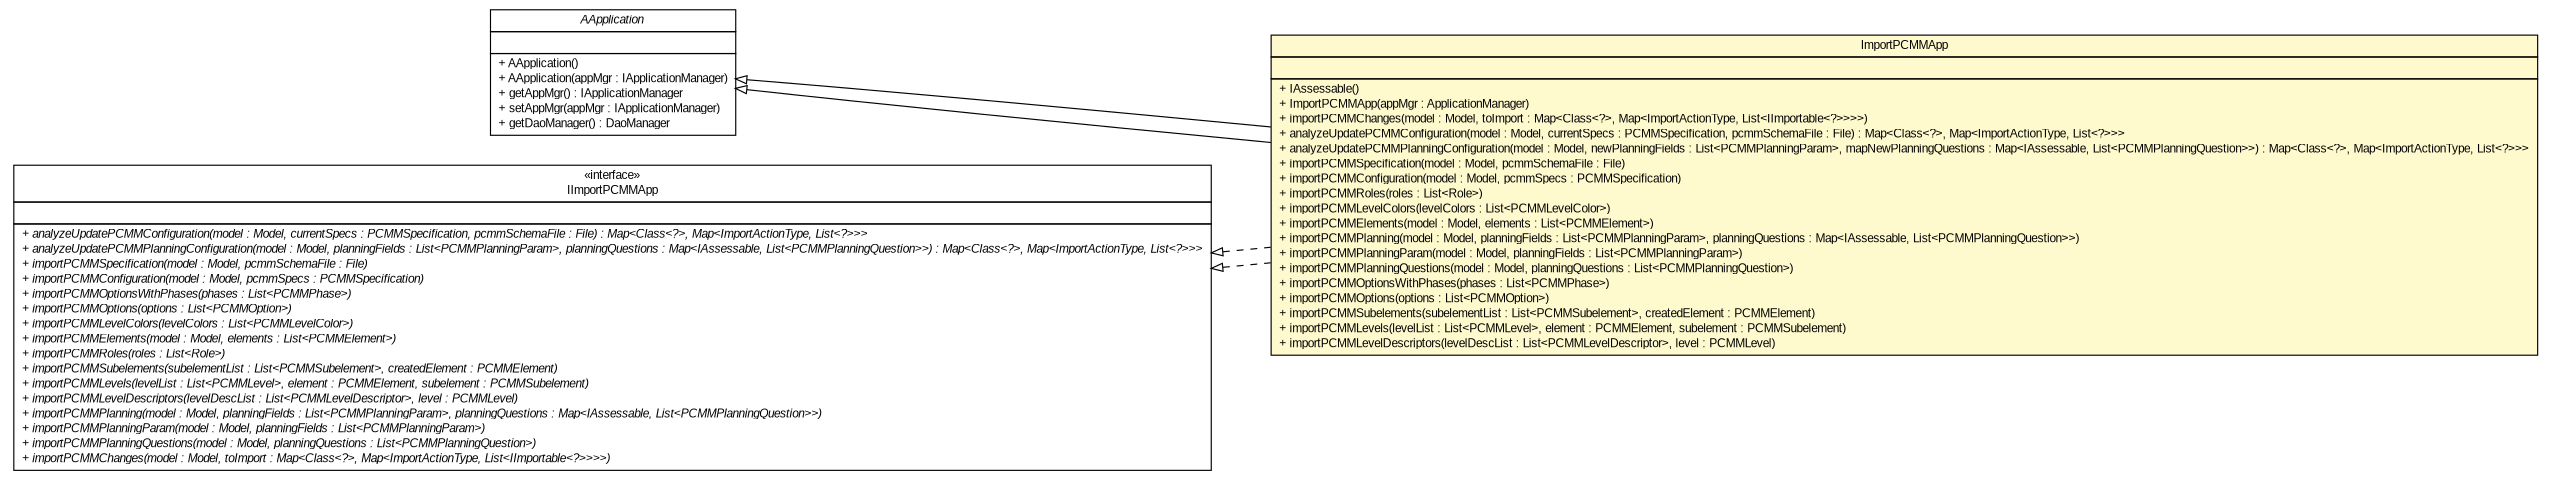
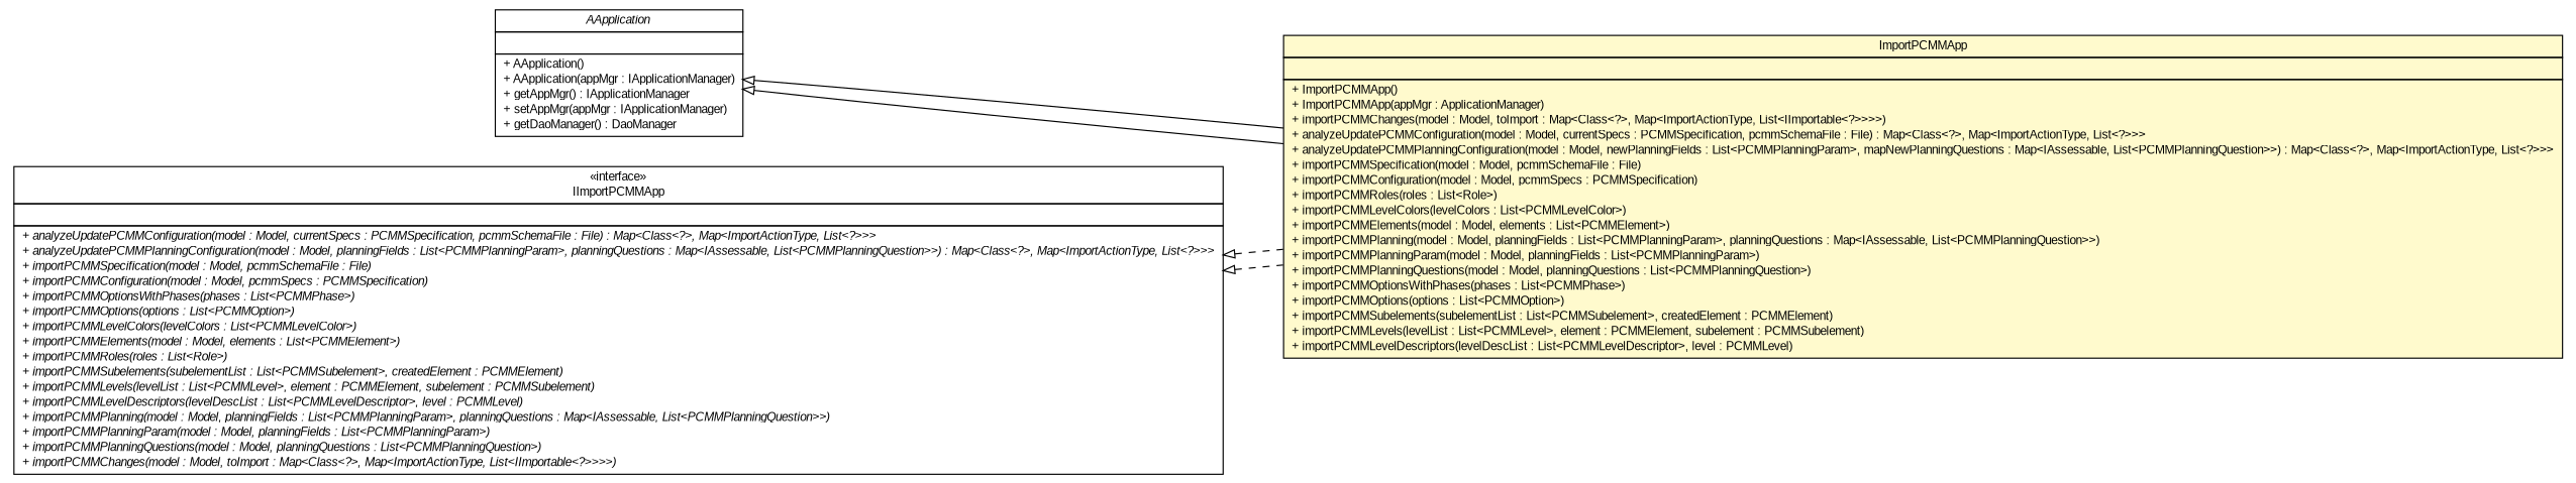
  digraph {
    nodesep=0.25
    ranksep=0.5
    rankdir=LR
    node [fontcolor=black fontname=arial fontsize=10.0 shape=plaintext]
    edge [arrowtail=empty dir=back fontname=arial fontsize=10 headport=p labelfontname=arial labelfontsize=10 tailport=p]
    n1 [label=<<table title="gov.sandia.cf.application.AApplication" border="0" cellborder="1" cellspacing="0" cellpadding="2" port="p" href="../AApplication.html"> 		<tr><td><table border="0" cellspacing="0" cellpadding="1"> <tr><td align="center" balign="center"><font face="arial italic"> AApplication </font></td></tr> 		</table></td></tr> 		<tr><td><table border="0" cellspacing="0" cellpadding="1"> <tr><td align="left" balign="left">  </td></tr> 		</table></td></tr> 		<tr><td><table border="0" cellspacing="0" cellpadding="1"> <tr><td align="left" balign="left"> + AApplication() </td></tr> <tr><td align="left" balign="left"> + AApplication(appMgr : IApplicationManager) </td></tr> <tr><td align="left" balign="left"> + getAppMgr() : IApplicationManager </td></tr> <tr><td align="left" balign="left"> + setAppMgr(appMgr : IApplicationManager) </td></tr> <tr><td align="left" balign="left"> + getDaoManager() : DaoManager </td></tr> 		</table></td></tr> 		</table>>]
-   n2 [label=<<table title="gov.sandia.cf.application.impl.ImportPCMMApp" border="0" cellborder="1" cellspacing="0" cellpadding="2" port="p" bgcolor="lemonChiffon" href="./ImportPCMMApp.html"> 		<tr><td><table border="0" cellspacing="0" cellpadding="1"> <tr><td align="center" balign="center"> ImportPCMMApp </td></tr> 		</table></td></tr> 		<tr><td><table border="0" cellspacing="0" cellpadding="1"> <tr><td align="left" balign="left">  </td></tr> 		</table></td></tr> 		<tr><td><table border="0" cellspacing="0" cellpadding="1"> <tr><td align="left" balign="left"> + IAssessable() </td></tr> <tr><td align="left" balign="left"> + ImportPCMMApp(appMgr : ApplicationManager) </td></tr> <tr><td align="left" balign="left"> + importPCMMChanges(model : Model, toImport : Map&lt;Class&lt;?&gt;, Map&lt;ImportActionType, List&lt;IImportable&lt;?&gt;&gt;&gt;&gt;) </td></tr> <tr><td align="left" balign="left"> + analyzeUpdatePCMMConfiguration(model : Model, currentSpecs : PCMMSpecification, pcmmSchemaFile : File) : Map&lt;Class&lt;?&gt;, Map&lt;ImportActionType, List&lt;?&gt;&gt;&gt; </td></tr> <tr><td align="left" balign="left"> + analyzeUpdatePCMMPlanningConfiguration(model : Model, newPlanningFields : List&lt;PCMMPlanningParam&gt;, mapNewPlanningQuestions : Map&lt;IAssessable, List&lt;PCMMPlanningQuestion&gt;&gt;) : Map&lt;Class&lt;?&gt;, Map&lt;ImportActionType, List&lt;?&gt;&gt;&gt; </td></tr> <tr><td align="left" balign="left"> + importPCMMSpecification(model : Model, pcmmSchemaFile : File) </td></tr> <tr><td align="left" balign="left"> + importPCMMConfiguration(model : Model, pcmmSpecs : PCMMSpecification) </td></tr> <tr><td align="left" balign="left"> + importPCMMRoles(roles : List&lt;Role&gt;) </td></tr> <tr><td align="left" balign="left"> + importPCMMLevelColors(levelColors : List&lt;PCMMLevelColor&gt;) </td></tr> <tr><td align="left" balign="left"> + importPCMMElements(model : Model, elements : List&lt;PCMMElement&gt;) </td></tr> <tr><td align="left" balign="left"> + importPCMMPlanning(model : Model, planningFields : List&lt;PCMMPlanningParam&gt;, planningQuestions : Map&lt;IAssessable, List&lt;PCMMPlanningQuestion&gt;&gt;) </td></tr> <tr><td align="left" balign="left"> + importPCMMPlanningParam(model : Model, planningFields : List&lt;PCMMPlanningParam&gt;) </td></tr> <tr><td align="left" balign="left"> + importPCMMPlanningQuestions(model : Model, planningQuestions : List&lt;PCMMPlanningQuestion&gt;) </td></tr> <tr><td align="left" balign="left"> + importPCMMOptionsWithPhases(phases : List&lt;PCMMPhase&gt;) </td></tr> <tr><td align="left" balign="left"> + importPCMMOptions(options : List&lt;PCMMOption&gt;) </td></tr> <tr><td align="left" balign="left"> + importPCMMSubelements(subelementList : List&lt;PCMMSubelement&gt;, createdElement : PCMMElement) </td></tr> <tr><td align="left" balign="left"> + importPCMMLevels(levelList : List&lt;PCMMLevel&gt;, element : PCMMElement, subelement : PCMMSubelement) </td></tr> <tr><td align="left" balign="left"> + importPCMMLevelDescriptors(levelDescList : List&lt;PCMMLevelDescriptor&gt;, level : PCMMLevel) </td></tr> 		</table></td></tr> 		</table>>]
+   n2 [label=<<table title="gov.sandia.cf.application.impl.ImportPCMMApp" border="0" cellborder="1" cellspacing="0" cellpadding="2" port="p" bgcolor="lemonChiffon" href="./ImportPCMMApp.html"> 		<tr><td><table border="0" cellspacing="0" cellpadding="1"> <tr><td align="center" balign="center"> ImportPCMMApp </td></tr> 		</table></td></tr> 		<tr><td><table border="0" cellspacing="0" cellpadding="1"> <tr><td align="left" balign="left">  </td></tr> 		</table></td></tr> 		<tr><td><table border="0" cellspacing="0" cellpadding="1"> <tr><td align="left" balign="left"> + ImportPCMMApp() </td></tr> <tr><td align="left" balign="left"> + ImportPCMMApp(appMgr : ApplicationManager) </td></tr> <tr><td align="left" balign="left"> + importPCMMChanges(model : Model, toImport : Map&lt;Class&lt;?&gt;, Map&lt;ImportActionType, List&lt;IImportable&lt;?&gt;&gt;&gt;&gt;) </td></tr> <tr><td align="left" balign="left"> + analyzeUpdatePCMMConfiguration(model : Model, currentSpecs : PCMMSpecification, pcmmSchemaFile : File) : Map&lt;Class&lt;?&gt;, Map&lt;ImportActionType, List&lt;?&gt;&gt;&gt; </td></tr> <tr><td align="left" balign="left"> + analyzeUpdatePCMMPlanningConfiguration(model : Model, newPlanningFields : List&lt;PCMMPlanningParam&gt;, mapNewPlanningQuestions : Map&lt;IAssessable, List&lt;PCMMPlanningQuestion&gt;&gt;) : Map&lt;Class&lt;?&gt;, Map&lt;ImportActionType, List&lt;?&gt;&gt;&gt; </td></tr> <tr><td align="left" balign="left"> + importPCMMSpecification(model : Model, pcmmSchemaFile : File) </td></tr> <tr><td align="left" balign="left"> + importPCMMConfiguration(model : Model, pcmmSpecs : PCMMSpecification) </td></tr> <tr><td align="left" balign="left"> + importPCMMRoles(roles : List&lt;Role&gt;) </td></tr> <tr><td align="left" balign="left"> + importPCMMLevelColors(levelColors : List&lt;PCMMLevelColor&gt;) </td></tr> <tr><td align="left" balign="left"> + importPCMMElements(model : Model, elements : List&lt;PCMMElement&gt;) </td></tr> <tr><td align="left" balign="left"> + importPCMMPlanning(model : Model, planningFields : List&lt;PCMMPlanningParam&gt;, planningQuestions : Map&lt;IAssessable, List&lt;PCMMPlanningQuestion&gt;&gt;) </td></tr> <tr><td align="left" balign="left"> + importPCMMPlanningParam(model : Model, planningFields : List&lt;PCMMPlanningParam&gt;) </td></tr> <tr><td align="left" balign="left"> + importPCMMPlanningQuestions(model : Model, planningQuestions : List&lt;PCMMPlanningQuestion&gt;) </td></tr> <tr><td align="left" balign="left"> + importPCMMOptionsWithPhases(phases : List&lt;PCMMPhase&gt;) </td></tr> <tr><td align="left" balign="left"> + importPCMMOptions(options : List&lt;PCMMOption&gt;) </td></tr> <tr><td align="left" balign="left"> + importPCMMSubelements(subelementList : List&lt;PCMMSubelement&gt;, createdElement : PCMMElement) </td></tr> <tr><td align="left" balign="left"> + importPCMMLevels(levelList : List&lt;PCMMLevel&gt;, element : PCMMElement, subelement : PCMMSubelement) </td></tr> <tr><td align="left" balign="left"> + importPCMMLevelDescriptors(levelDescList : List&lt;PCMMLevelDescriptor&gt;, level : PCMMLevel) </td></tr> 		</table></td></tr> 		</table>>]
    n3 [label=<<table title="gov.sandia.cf.application.IImportPCMMApp" border="0" cellborder="1" cellspacing="0" cellpadding="2" port="p" href="../IImportPCMMApp.html"> 		<tr><td><table border="0" cellspacing="0" cellpadding="1"> <tr><td align="center" balign="center"> &#171;interface&#187; </td></tr> <tr><td align="center" balign="center"> IImportPCMMApp </td></tr> 		</table></td></tr> 		<tr><td><table border="0" cellspacing="0" cellpadding="1"> <tr><td align="left" balign="left">  </td></tr> 		</table></td></tr> 		<tr><td><table border="0" cellspacing="0" cellpadding="1"> <tr><td align="left" balign="left"><font face="arial italic" point-size="10.0"> + analyzeUpdatePCMMConfiguration(model : Model, currentSpecs : PCMMSpecification, pcmmSchemaFile : File) : Map&lt;Class&lt;?&gt;, Map&lt;ImportActionType, List&lt;?&gt;&gt;&gt; </font></td></tr> <tr><td align="left" balign="left"><font face="arial italic" point-size="10.0"> + analyzeUpdatePCMMPlanningConfiguration(model : Model, planningFields : List&lt;PCMMPlanningParam&gt;, planningQuestions : Map&lt;IAssessable, List&lt;PCMMPlanningQuestion&gt;&gt;) : Map&lt;Class&lt;?&gt;, Map&lt;ImportActionType, List&lt;?&gt;&gt;&gt; </font></td></tr> <tr><td align="left" balign="left"><font face="arial italic" point-size="10.0"> + importPCMMSpecification(model : Model, pcmmSchemaFile : File) </font></td></tr> <tr><td align="left" balign="left"><font face="arial italic" point-size="10.0"> + importPCMMConfiguration(model : Model, pcmmSpecs : PCMMSpecification) </font></td></tr> <tr><td align="left" balign="left"><font face="arial italic" point-size="10.0"> + importPCMMOptionsWithPhases(phases : List&lt;PCMMPhase&gt;) </font></td></tr> <tr><td align="left" balign="left"><font face="arial italic" point-size="10.0"> + importPCMMOptions(options : List&lt;PCMMOption&gt;) </font></td></tr> <tr><td align="left" balign="left"><font face="arial italic" point-size="10.0"> + importPCMMLevelColors(levelColors : List&lt;PCMMLevelColor&gt;) </font></td></tr> <tr><td align="left" balign="left"><font face="arial italic" point-size="10.0"> + importPCMMElements(model : Model, elements : List&lt;PCMMElement&gt;) </font></td></tr> <tr><td align="left" balign="left"><font face="arial italic" point-size="10.0"> + importPCMMRoles(roles : List&lt;Role&gt;) </font></td></tr> <tr><td align="left" balign="left"><font face="arial italic" point-size="10.0"> + importPCMMSubelements(subelementList : List&lt;PCMMSubelement&gt;, createdElement : PCMMElement) </font></td></tr> <tr><td align="left" balign="left"><font face="arial italic" point-size="10.0"> + importPCMMLevels(levelList : List&lt;PCMMLevel&gt;, element : PCMMElement, subelement : PCMMSubelement) </font></td></tr> <tr><td align="left" balign="left"><font face="arial italic" point-size="10.0"> + importPCMMLevelDescriptors(levelDescList : List&lt;PCMMLevelDescriptor&gt;, level : PCMMLevel) </font></td></tr> <tr><td align="left" balign="left"><font face="arial italic" point-size="10.0"> + importPCMMPlanning(model : Model, planningFields : List&lt;PCMMPlanningParam&gt;, planningQuestions : Map&lt;IAssessable, List&lt;PCMMPlanningQuestion&gt;&gt;) </font></td></tr> <tr><td align="left" balign="left"><font face="arial italic" point-size="10.0"> + importPCMMPlanningParam(model : Model, planningFields : List&lt;PCMMPlanningParam&gt;) </font></td></tr> <tr><td align="left" balign="left"><font face="arial italic" point-size="10.0"> + importPCMMPlanningQuestions(model : Model, planningQuestions : List&lt;PCMMPlanningQuestion&gt;) </font></td></tr> <tr><td align="left" balign="left"><font face="arial italic" point-size="10.0"> + importPCMMChanges(model : Model, toImport : Map&lt;Class&lt;?&gt;, Map&lt;ImportActionType, List&lt;IImportable&lt;?&gt;&gt;&gt;&gt;) </font></td></tr> 		</table></td></tr> 		</table>>]
    n1 -> n2
    n1 -> n2
    n3 -> n2 [style=dashed]
    n3 -> n2 [style=dashed]
  }
